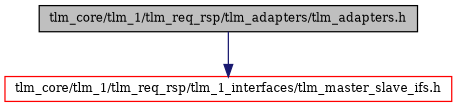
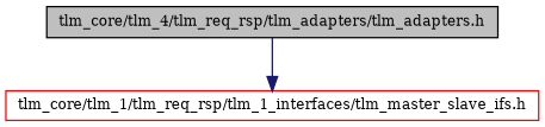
  digraph {
    fontname="DejaVu Serif"
    node [fontname="DejaVu Serif" fontsize=10 shape=record style=filled]
-   n1 [color=black fillcolor=grey75 fontcolor=black height=0.2 label="tlm_core/tlm_1/tlm_req_rsp/tlm_adapters/tlm_adapters.h" width=0.4]
+   n1 [color=black fillcolor=grey75 fontcolor=black height=0.2 label="tlm_core/tlm_4/tlm_req_rsp/tlm_adapters/tlm_adapters.h" width=0.4]
    n2 [color=red fillcolor=white height=0.2 label="tlm_core/tlm_1/tlm_req_rsp/tlm_1_interfaces/tlm_master_slave_ifs.h" width=0.4]
    n1 -> n2 [color=midnightblue fontname="DejaVu Serif" fontsize=10 labelfontname=FreeSans labelfontsize=10 style=solid]
  }
